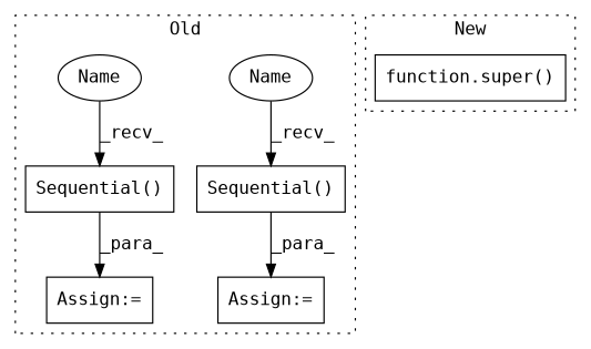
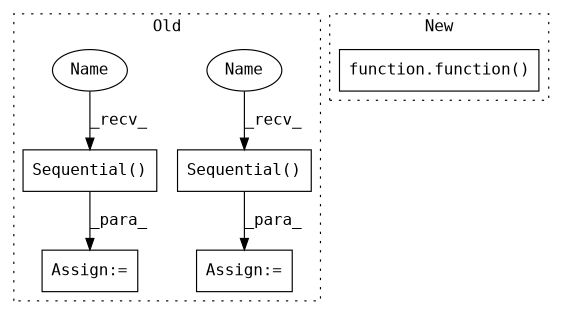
  digraph {
    fontname="DejaVu Sans Mono"
    node [a=75 l=3 s=645 shape=box fontname="DejaVu Sans Mono"]
    edge [fontname="DejaVu Sans Mono"]
    n1 [l="31,14" label="Sequential()" s="751,922"]
    n2 [a=68 label="Assign:=" s=748]
    n3 [l=15 label="Sequential()"]
    n4 [a=68 label="Assign:=" s=642]
    n5 [a=87 l=2 label=Name shape=ellipse]
    n6 [a=87 l=2 label=Name s=751 shape=ellipse]
-   n7 [l=7 label="function.super()" s=2008]
+   n7 [l=7 label="function.function()" s=2008]
    subgraph cluster_1 {
      label=Old
      style=dotted
      n1
      n2
      n3
      n4
      n5
      n6
    }
    subgraph cluster_2 {
      label=New
      style=dotted
      n7
    }
    n1 -> n2 [label=_para_]
    n3 -> n4 [label=_para_]
    n5 -> n3 [label=_recv_]
    n6 -> n1 [label=_recv_]
  }
